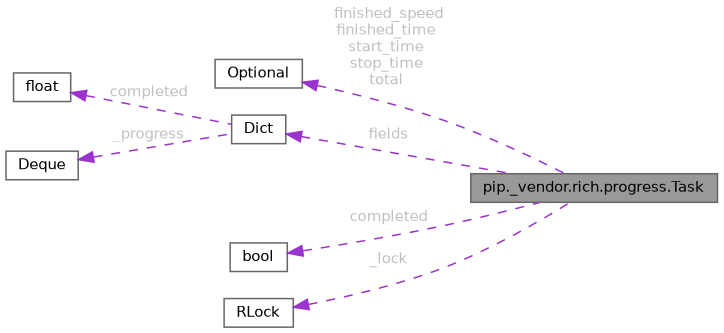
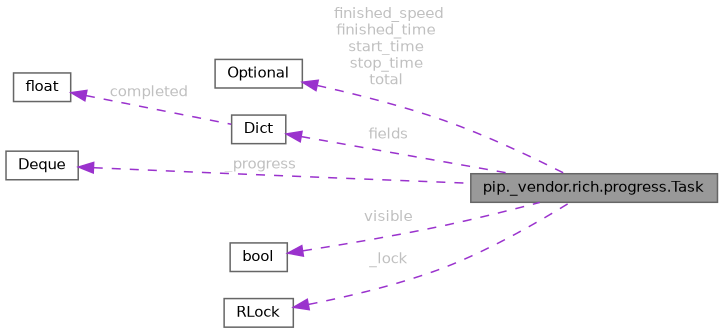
  digraph {
    rankdir=LR
    node [color=gray40 fillcolor=white fontname=Helvetica fontsize=10 shape=box style=filled]
    edge [color=darkorchid3 dir=back fontcolor=grey fontname=Helvetica fontsize=10 labelfontname=Helvetica labelfontsize=10 style=dashed]
    n1 [fillcolor=grey60 fontcolor=black height=0.2 label="pip._vendor.rich.progress.Task" width=0.4]
    n2 [height=0.2 label=Optional width=0.4]
    n3 [height=0.2 label=float width=0.4]
    n4 [height=0.2 label=Dict width=0.4]
    n5 [height=0.2 label=bool width=0.4]
    n6 [height=0.2 label=Deque width=0.4]
    n7 [height=0.2 label=RLock width=0.4]
    n2 -> n1 [label=" finished_speed\nfinished_time\nstart_time\nstop_time\ntotal"]
    n3 -> n4 [label=" completed"]
    n4 -> n1 [label=" fields"]
-   n5 -> n1 [label=" completed"]
-   n6 -> n4 [label=" _progress"]
+   n5 -> n1 [label=" visible"]
+   n6 -> n1 [label=" _progress"]
    n7 -> n1 [label=" _lock"]
  }
